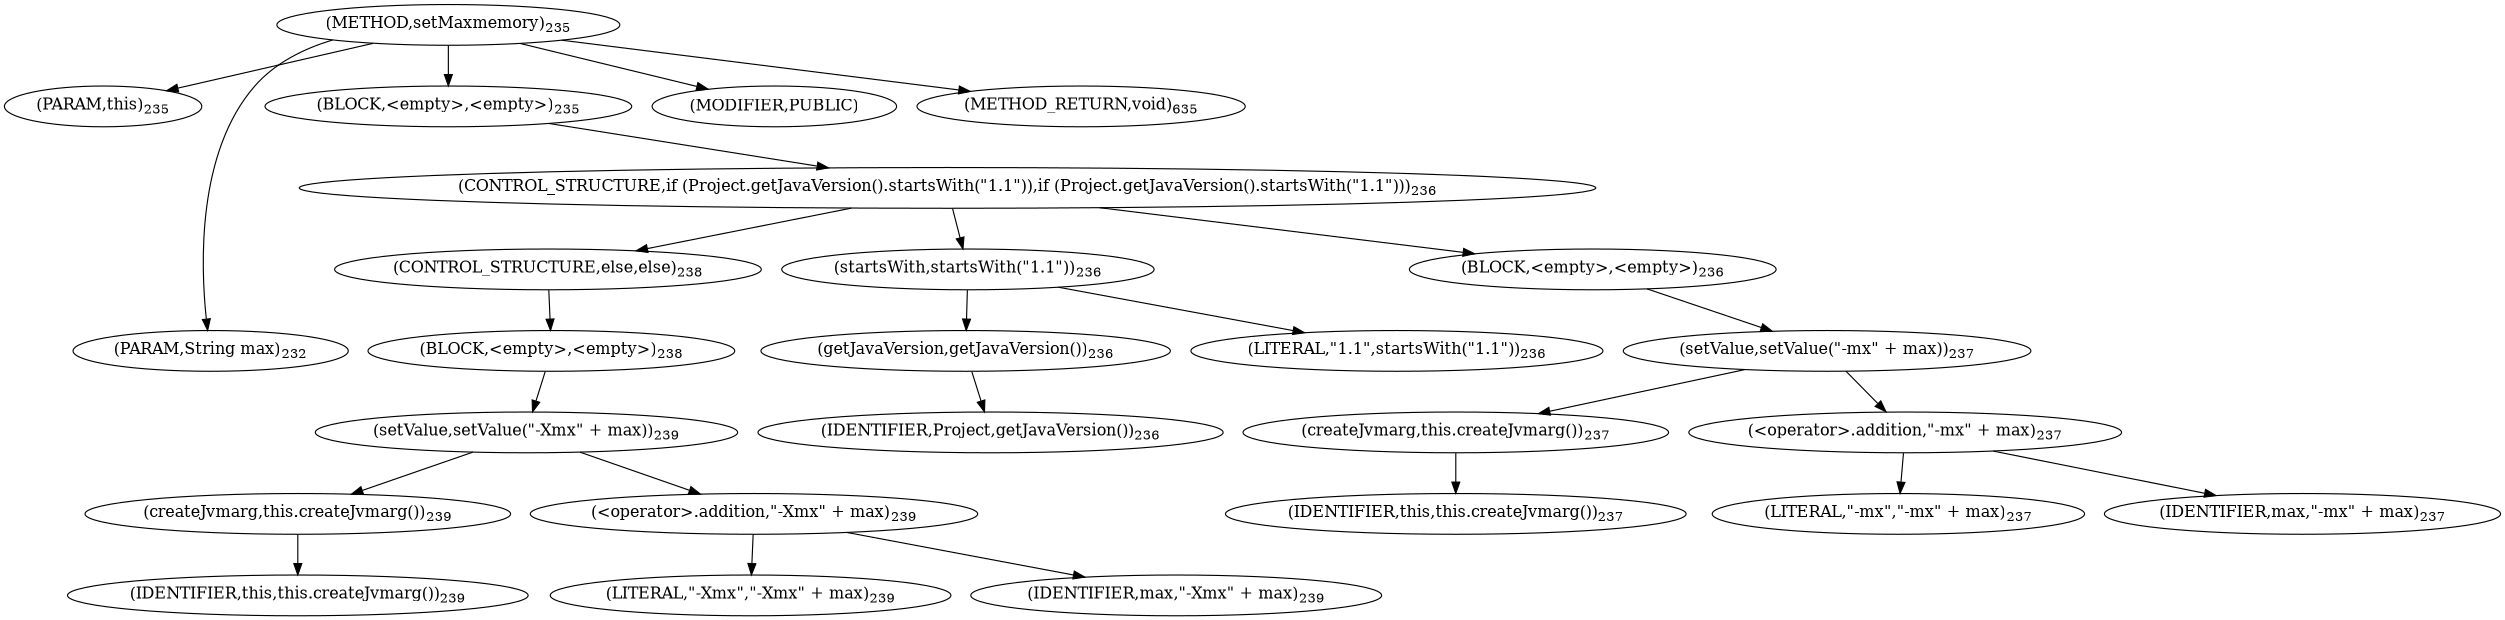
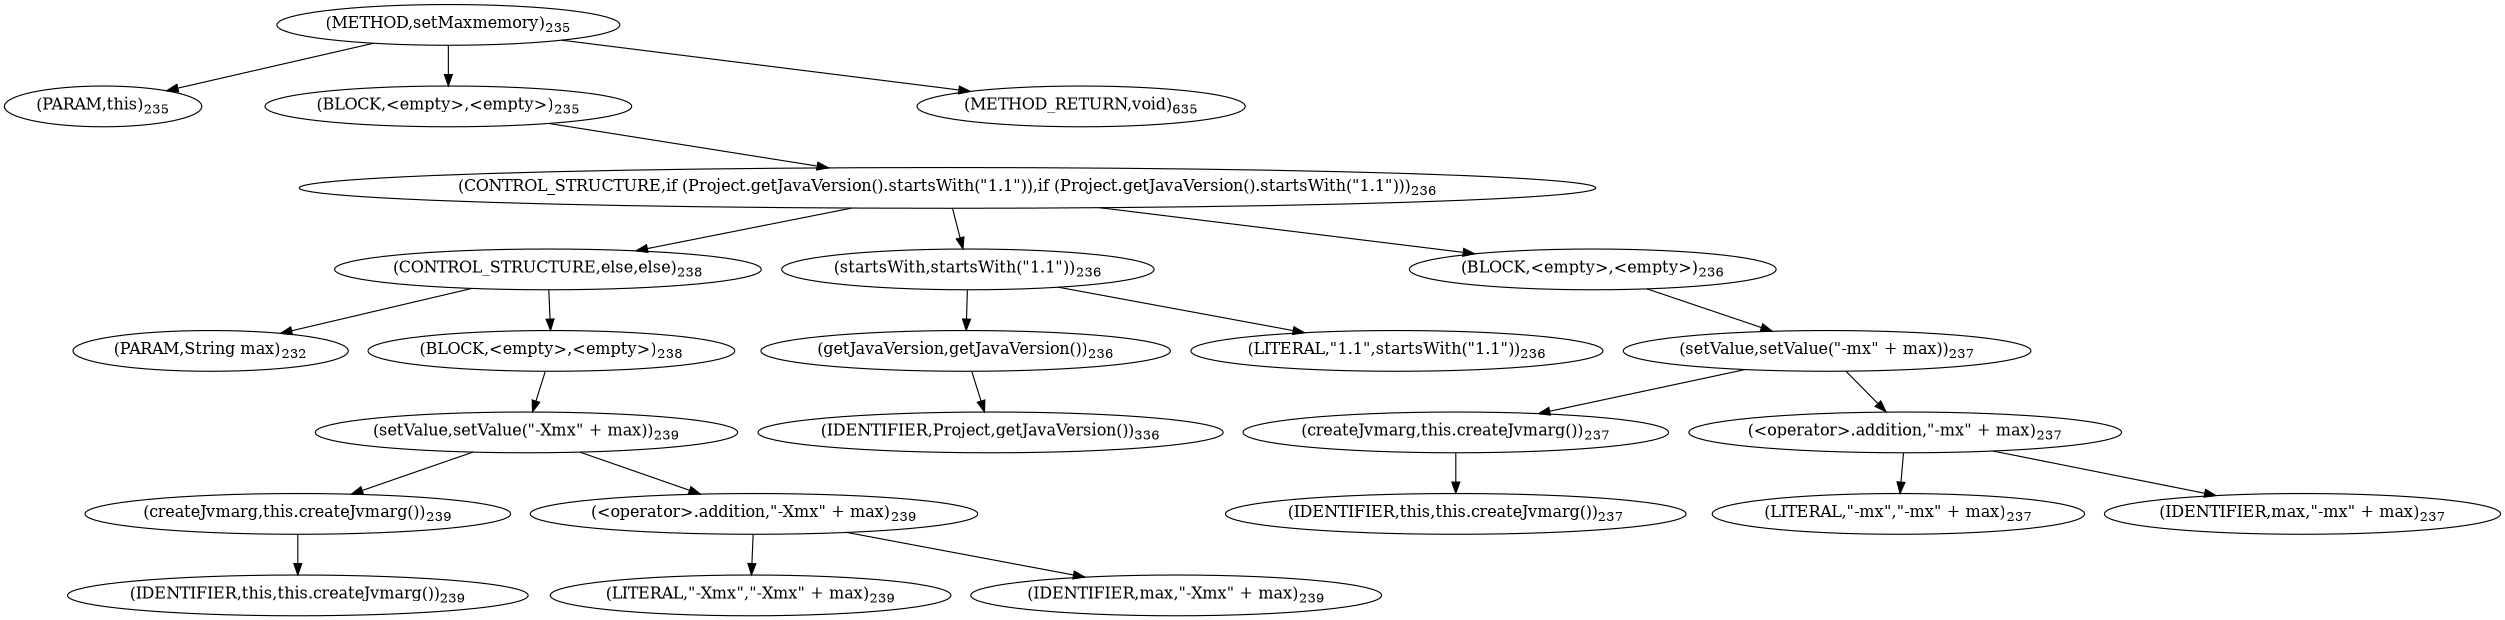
  digraph {
    n1 [label=<(METHOD,setMaxmemory)<SUB>235</SUB>>]
    n2 [label=<(PARAM,this)<SUB>235</SUB>>]
    n3 [label=<(PARAM,String max)<SUB>232</SUB>>]
    n4 [label=<(BLOCK,&lt;empty&gt;,&lt;empty&gt;)<SUB>235</SUB>>]
-   n5 [label=<(MODIFIER,PUBLIC)>]
    n6 [label=<(METHOD_RETURN,void)<SUB>635</SUB>>]
    n7 [label=<(CONTROL_STRUCTURE,if (Project.getJavaVersion().startsWith(&quot;1.1&quot;)),if (Project.getJavaVersion().startsWith(&quot;1.1&quot;)))<SUB>236</SUB>>]
    n8 [label=<(startsWith,startsWith(&quot;1.1&quot;))<SUB>236</SUB>>]
    n9 [label=<(BLOCK,&lt;empty&gt;,&lt;empty&gt;)<SUB>236</SUB>>]
    n10 [label=<(CONTROL_STRUCTURE,else,else)<SUB>238</SUB>>]
    n11 [label=<(getJavaVersion,getJavaVersion())<SUB>236</SUB>>]
    n12 [label=<(LITERAL,&quot;1.1&quot;,startsWith(&quot;1.1&quot;))<SUB>236</SUB>>]
    n13 [label=<(setValue,setValue(&quot;-mx&quot; + max))<SUB>237</SUB>>]
    n14 [label=<(BLOCK,&lt;empty&gt;,&lt;empty&gt;)<SUB>238</SUB>>]
-   n15 [label=<(IDENTIFIER,Project,getJavaVersion())<SUB>236</SUB>>]
+   n15 [label=<(IDENTIFIER,Project,getJavaVersion())<SUB>336</SUB>>]
    n16 [label=<(createJvmarg,this.createJvmarg())<SUB>237</SUB>>]
    n17 [label=<(&lt;operator&gt;.addition,&quot;-mx&quot; + max)<SUB>237</SUB>>]
    n18 [label=<(IDENTIFIER,this,this.createJvmarg())<SUB>237</SUB>>]
    n19 [label=<(LITERAL,&quot;-mx&quot;,&quot;-mx&quot; + max)<SUB>237</SUB>>]
    n20 [label=<(IDENTIFIER,max,&quot;-mx&quot; + max)<SUB>237</SUB>>]
    n21 [label=<(setValue,setValue(&quot;-Xmx&quot; + max))<SUB>239</SUB>>]
    n22 [label=<(createJvmarg,this.createJvmarg())<SUB>239</SUB>>]
    n23 [label=<(&lt;operator&gt;.addition,&quot;-Xmx&quot; + max)<SUB>239</SUB>>]
    n24 [label=<(IDENTIFIER,this,this.createJvmarg())<SUB>239</SUB>>]
    n25 [label=<(LITERAL,&quot;-Xmx&quot;,&quot;-Xmx&quot; + max)<SUB>239</SUB>>]
    n26 [label=<(IDENTIFIER,max,&quot;-Xmx&quot; + max)<SUB>239</SUB>>]
    n1 -> n2
-   n1 -> n3
+   n10 -> n3
    n1 -> n4
-   n1 -> n5
    n1 -> n6
    n4 -> n7
    n7 -> n8
    n7 -> n9
    n7 -> n10
    n8 -> n11
    n8 -> n12
    n9 -> n13
    n10 -> n14
    n11 -> n15
    n13 -> n16
    n13 -> n17
    n14 -> n21
    n16 -> n18
    n17 -> n19
    n17 -> n20
    n21 -> n22
    n21 -> n23
    n22 -> n24
    n23 -> n25
    n23 -> n26
  }
